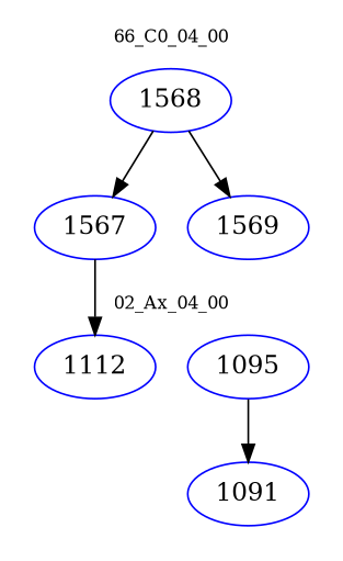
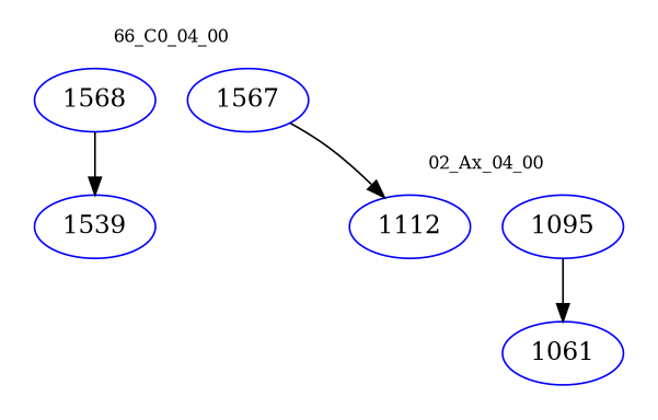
  digraph {
    node [color=blue]
    edge [color=black]
    n1 [label=1095]
-   n2 [label=1091]
+   n2 [label=1061]
    n3 [label=1112]
    n4 [label=1568]
    n5 [label=1567]
-   n6 [label=1569]
+   n6 [label=1539]
    subgraph cluster_1 {
      color=white
      fontsize=10
      label="02_Ax_04_00"
      n1
      n2
      n3
    }
    subgraph cluster_2 {
      color=white
      fontsize=10
      label="66_C0_04_00"
      n4
      n5
      n6
    }
    n1 -> n2
-   n4 -> n5
    n4 -> n6
    n5 -> n3
  }
